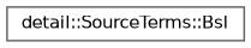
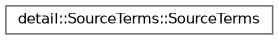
  digraph {
    rankdir=LR
-   n1 [color=grey40 fillcolor=white fontname=Helvetica fontsize=10 height=0.2 label="detail::SourceTerms::Bsl" shape=box style=filled width=0.4]
+   n1 [color=grey40 fillcolor=white fontname=Helvetica fontsize=10 height=0.2 label="detail::SourceTerms::SourceTerms" shape=box style=filled width=0.4]
  }
